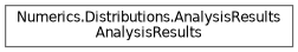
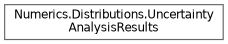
  digraph {
    rankdir=TB
-   n1 [color=grey40 fillcolor=white fontname=Helvetica fontsize=10 height=0.2 label="Numerics.Distributions.AnalysisResults\lAnalysisResults" shape=box style=filled width=0.4]
+   n1 [color=grey40 fillcolor=white fontname=Helvetica fontsize=10 height=0.2 label="Numerics.Distributions.Uncertainty\lAnalysisResults" shape=box style=filled width=0.4]
  }
